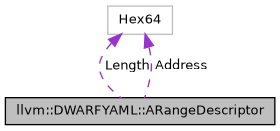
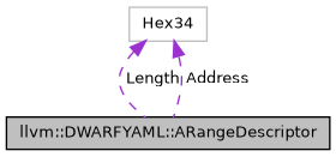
  digraph {
    node [fontname=Helvetica fontsize=10 shape=record]
    edge [color=darkorchid3 dir=back fontname=Helvetica fontsize=10 labelfontname=Helvetica labelfontsize=10 style=dashed]
    n1 [color=black fillcolor=grey75 fontcolor=black height=0.2 label="llvm::DWARFYAML::ARangeDescriptor" style=filled width=0.4]
-   n2 [color=grey75 height=0.2 label=Hex64 width=0.4]
+   n2 [color=grey75 height=0.2 label=Hex34 width=0.4]
    n2 -> n1 [label=" Length"]
    n2 -> n1 [label=" Address"]
  }
